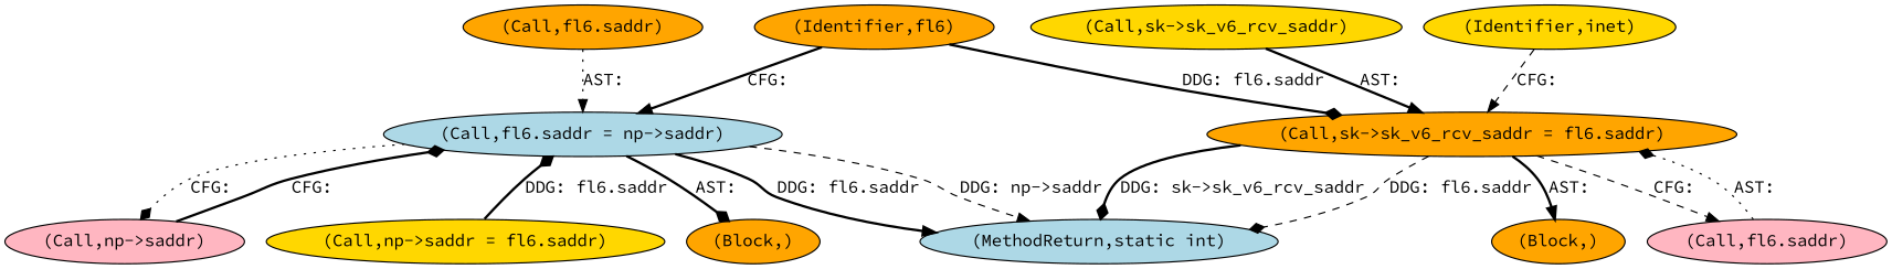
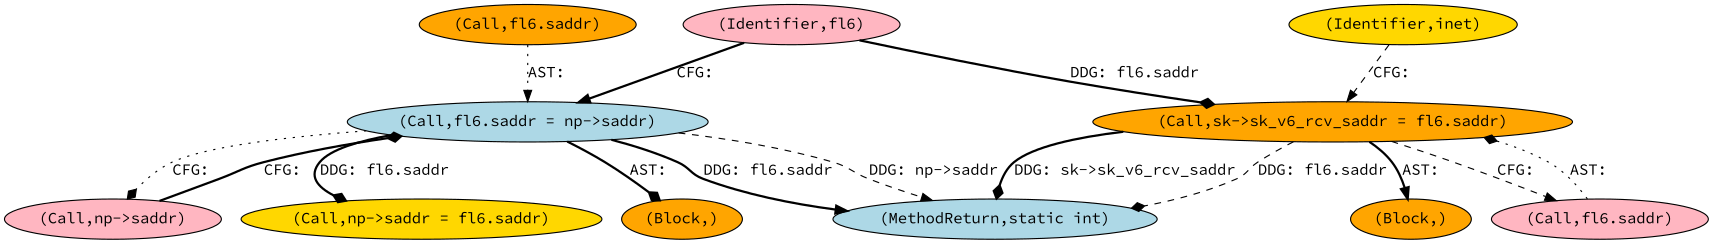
  digraph {
    fontname="Source Code Pro"
    node [fillcolor=orange fontname="Source Code Pro" style=filled]
    edge [arrowhead=diamond fontname="Source Code Pro" style=bold]
    n1 [label="(Call,sk->sk_v6_rcv_saddr = fl6.saddr)"]
    n2 [fillcolor=lightblue label="(MethodReturn,static int)"]
    n3 [label="(Block,)"]
    n4 [fillcolor=lightpink label="(Call,fl6.saddr)"]
    n5 [fillcolor=lightblue label="(Call,fl6.saddr = np->saddr)"]
    n6 [fillcolor=gold label="(Call,np->saddr = fl6.saddr)"]
    n7 [label="(Block,)"]
    n8 [fillcolor=lightpink label="(Call,np->saddr)"]
-   n9 [fillcolor=gold label="(Call,sk->sk_v6_rcv_saddr)"]
    n10 [fillcolor=gold label="(Identifier,inet)"]
    n11 [label="(Call,fl6.saddr)"]
-   n12 [label="(Identifier,fl6)"]
+   n12 [fillcolor=lightpink label="(Identifier,fl6)"]
    n1 -> n2 [label="DDG: sk->sk_v6_rcv_saddr"]
    n1 -> n2 [label="DDG: fl6.saddr" style=dashed]
    n1 -> n3 [arrowhead=normal label="AST: "]
    n1 -> n4 [arrowhead=normal label="CFG: " style=dashed]
    n4 -> n1 [label="AST: " style=dotted]
    n5 -> n2 [arrowhead=normal label="DDG: fl6.saddr"]
    n5 -> n2 [arrowhead=normal label="DDG: np->saddr" style=dashed]
-   n6 -> n5 [label="DDG: fl6.saddr"]
+   n5 -> n6 [label="DDG: fl6.saddr"]
    n5 -> n7 [label="AST: "]
    n5 -> n8 [label="CFG: " style=dotted]
    n8 -> n5 [label="CFG: "]
-   n9 -> n1 [arrowhead=normal label="AST: "]
    n10 -> n1 [arrowhead=normal label="CFG: " style=dashed]
    n11 -> n5 [arrowhead=normal label="AST: " style=dotted]
    n12 -> n1 [label="DDG: fl6.saddr"]
    n12 -> n5 [arrowhead=normal label="CFG: "]
  }
